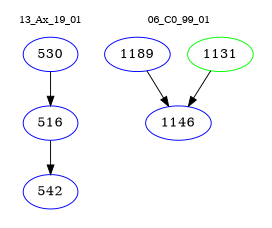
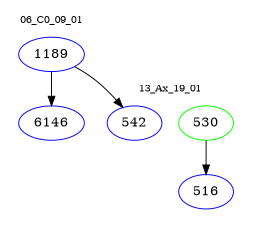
  digraph {
    node [color=blue]
    edge [color=black]
-   n1 [label=530]
+   n1 [color=green label=530]
    n2 [label=516]
    n3 [label=542]
-   n4 [color=green label=1131]
-   n5 [label=1146]
+   n5 [label=6146]
    n6 [label=1189]
    subgraph cluster_1 {
      color=white
      fontsize=10
      label="13_Ax_19_01"
      n1
      n2
      n3
    }
    subgraph cluster_2 {
      color=white
      fontsize=10
-     label="06_C0_99_01"
-     n4
+     label="06_C0_09_01"
      n5
      n6
    }
    n1 -> n2
-   n2 -> n3
-   n4 -> n5
+   n6 -> n3
    n6 -> n5
  }
